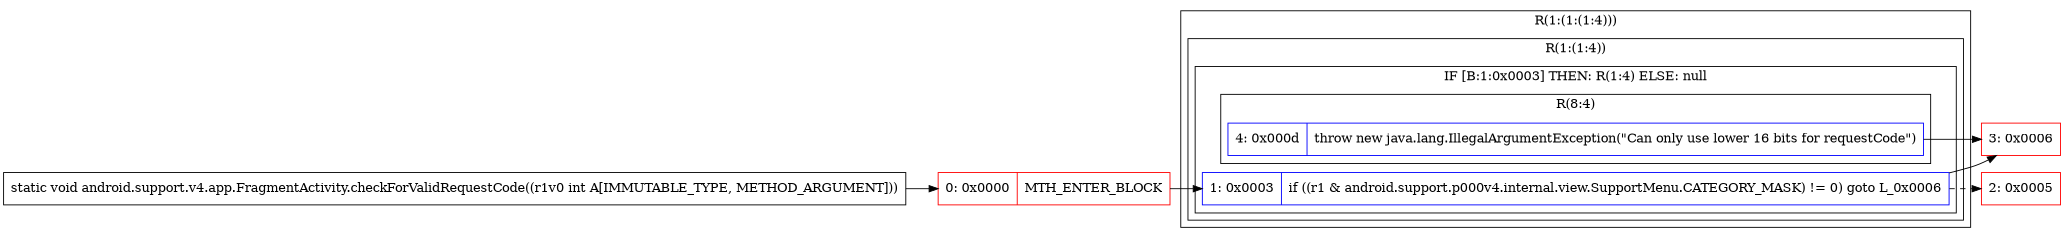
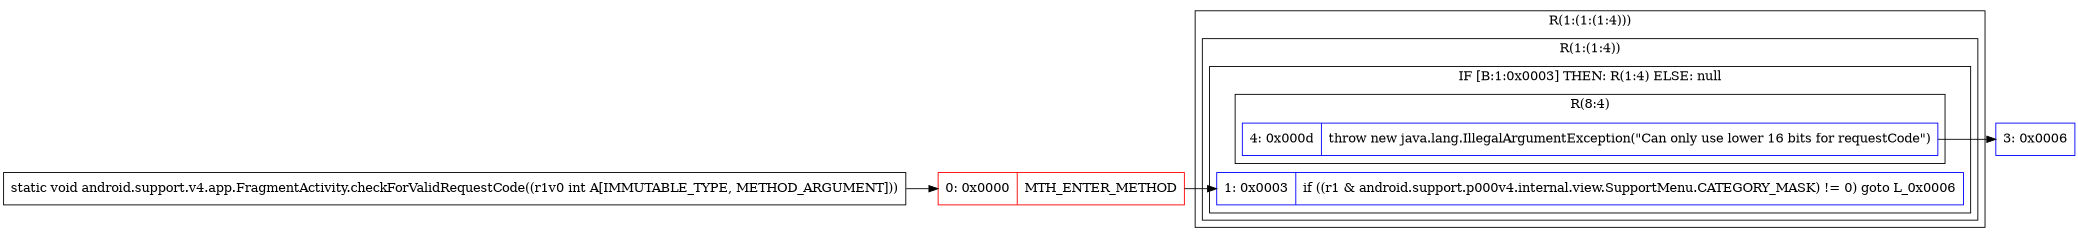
  digraph {
    rankdir=LR
    node [color=red shape=record]
    n1 [color=blue label="{4\:\ 0x000d|throw new java.lang.IllegalArgumentException(\"Can only use lower 16 bits for requestCode\")\l}"]
    n2 [color=blue label="{1\:\ 0x0003|if ((r1 & android.support.p000v4.internal.view.SupportMenu.CATEGORY_MASK) != 0) goto L_0x0006\l}"]
-   n3 [label="{3\:\ 0x0006}"]
-   n4 [label="{2\:\ 0x0005}"]
-   n5 [label="{0\:\ 0x0000|MTH_ENTER_BLOCK\l}"]
+   n3 [color=blue label="{3\:\ 0x0006}"]
+   n5 [label="{0\:\ 0x0000|MTH_ENTER_METHOD\l}"]
    n6 [label="{static void android.support.v4.app.FragmentActivity.checkForValidRequestCode((r1v0 int A[IMMUTABLE_TYPE, METHOD_ARGUMENT])) }" color=""]
    subgraph cluster_1 {
      label="R(1:(1:(1:4)))"
      subgraph cluster_2 {
        label="R(1:(1:4))"
        subgraph cluster_3 {
          label="IF [B:1:0x0003] THEN: R(1:4) ELSE: null"
          n2
          subgraph cluster_4 {
            label="R(8:4)"
            n1
          }
        }
      }
    }
    n1 -> n3
-   n2 -> n3
-   n2 -> n4 [style=dashed]
    n5 -> n2
    n6 -> n5
  }
